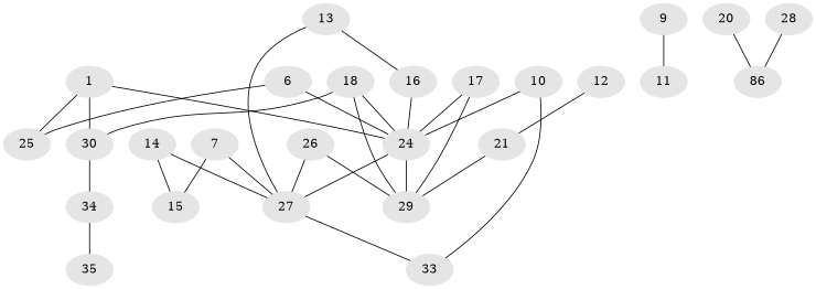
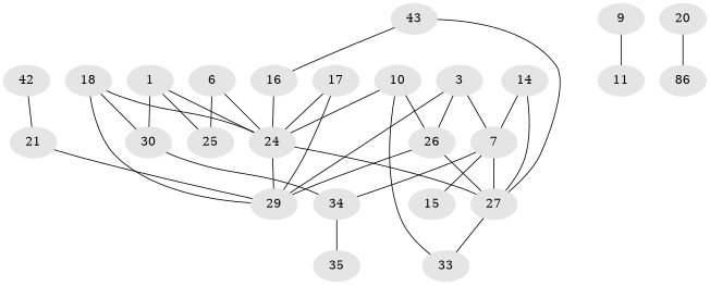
  graph {
    node [color=gray90 style=filled]
    edge [weight=1.0]
    1
    24
    25
    30
    29
    27
    34
+   3
    7
    26
    15
    6
    33
    35
    9
    11
    18
    10
-   12
+   12 [label=42]
    21
-   13
+   13 [label=43]
    16
    14
    17
    n25 [label=86]
    20
-   28
    1 -- 24
    1 -- 25
    1 -- 30
    24 -- 29
    24 -- 27
    30 -- 34
    27 -- 33
    34 -- 35
+   3 -- 29
+   3 -- 7
+   3 -- 26
    7 -- 27
+   7 -- 34
    7 -- 15
    26 -- 29
    26 -- 27
    6 -- 24
    6 -- 25
    9 -- 11
    18 -- 24 [weight=2.0]
    18 -- 30
    18 -- 29
    10 -- 24
+   10 -- 26
    10 -- 33
    12 -- 21
    21 -- 29
    13 -- 27
    13 -- 16
    16 -- 24 [weight=2.0]
    14 -- 27
-   14 -- 15
+   14 -- 7
    17 -- 24 [weight=2.0]
    17 -- 29
    20 -- n25
-   28 -- n25
  }
